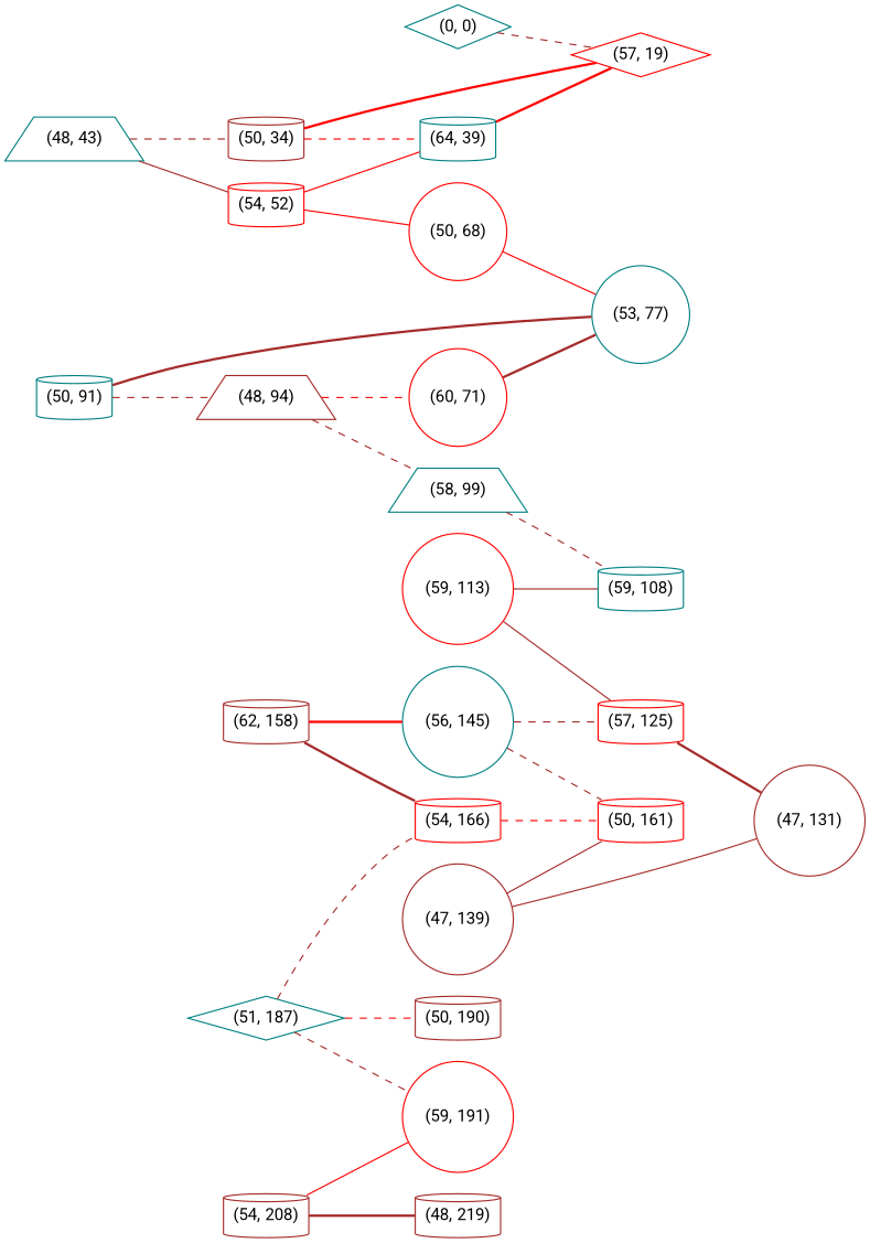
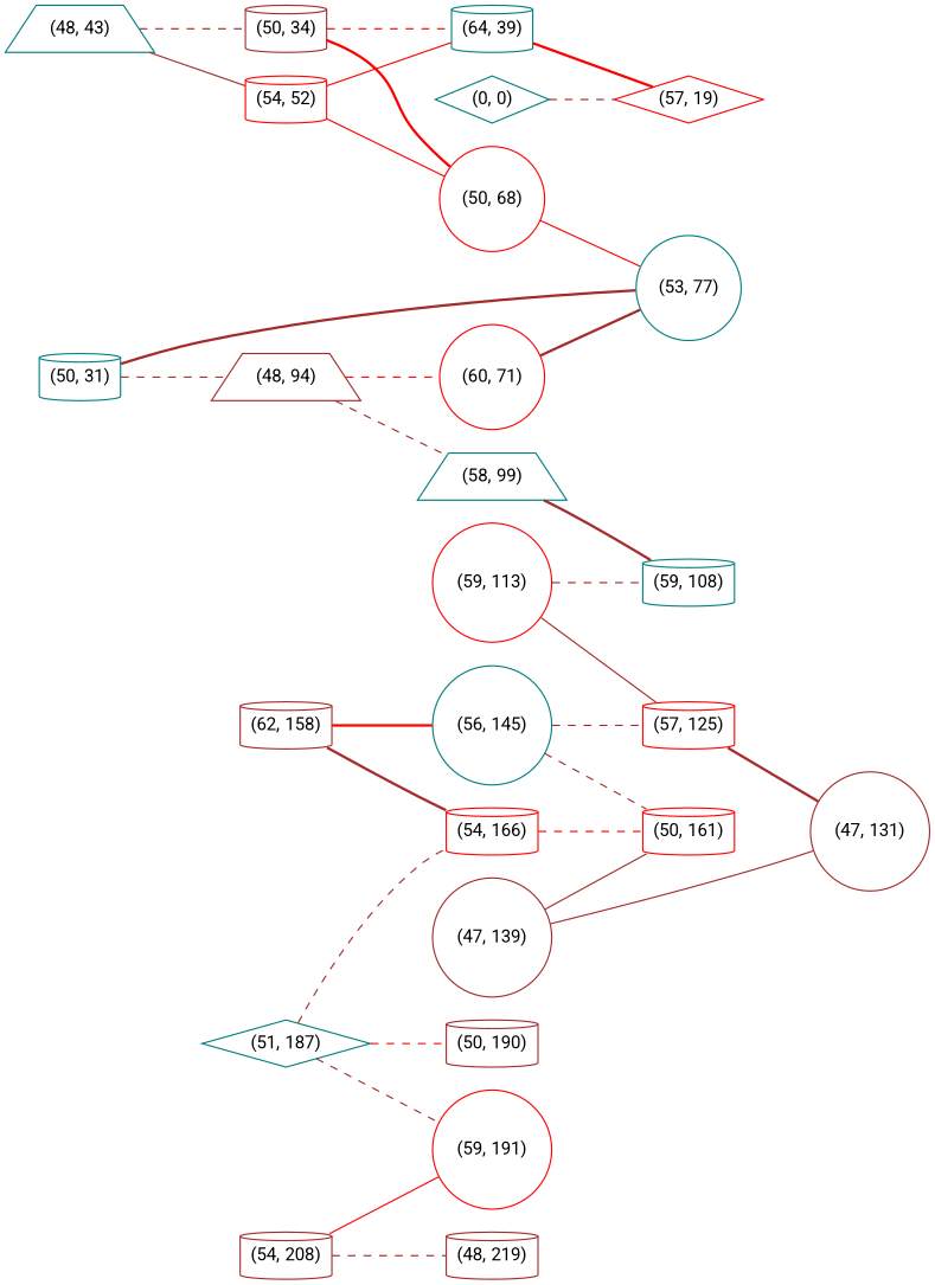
  graph {
    fontname=Roboto
    rankdir=LR
    node [color=teal fontname=Roboto shape=cylinder]
    edge [color=brown fontname=Roboto style=dashed weight=1]
    "(48, 43)" [shape=trapezium]
    "(50, 34)" [color=brown]
    "(54, 52)" [color=red]
    "(64, 39)"
    "(57, 19)" [color=red shape=diamond]
    "(50, 68)" [color=red shape=circle]
    "(62, 158)" [color=brown]
    "(54, 166)" [color=red]
    "(56, 145)" [shape=circle]
    "(50, 161)" [color=red]
    "(57, 125)" [color=red]
    "(48, 94)" [color=brown shape=trapezium]
-   "(50, 91)"
+   "(50, 91)" [label="(50, 31)"]
    "(53, 77)" [shape=circle]
    "(58, 99)" [shape=trapezium]
    "(60, 71)" [color=red shape=circle]
    "(54, 208)" [color=brown]
    "(59, 191)" [color=red shape=circle]
    "(48, 219)" [color=brown]
    "(51, 187)" [shape=diamond]
    "(50, 190)" [color=brown]
    "(59, 113)" [color=red shape=circle]
    "(59, 108)"
    "(47, 131)" [color=brown shape=circle]
    "(0, 0)" [shape=diamond]
    "(47, 139)" [color=brown shape=circle]
    "(48, 43)" -- "(50, 34)" [weight=3]
    "(48, 43)" -- "(54, 52)" [style=solid weight=2]
    "(50, 34)" -- "(64, 39)" [color=red weight=3]
-   "(50, 34)" -- "(57, 19)" [color=red style=bold]
+   "(50, 34)" -- "(50, 68)" [color=red style=bold]
    "(54, 52)" -- "(64, 39)" [color=red style=solid]
    "(54, 52)" -- "(50, 68)" [color=red style=solid]
    "(64, 39)" -- "(57, 19)" [color=red style=bold weight=3]
    "(50, 68)" -- "(53, 77)" [color=red style=solid]
    "(62, 158)" -- "(54, 166)" [style=bold]
    "(62, 158)" -- "(56, 145)" [color=red style=bold weight=3]
    "(54, 166)" -- "(50, 161)" [color=red]
    "(56, 145)" -- "(50, 161)" [weight=3]
    "(56, 145)" -- "(57, 125)"
    "(57, 125)" -- "(47, 131)" [style=bold]
    "(48, 94)" -- "(58, 99)"
    "(48, 94)" -- "(60, 71)" [color=red weight=3]
    "(50, 91)" -- "(48, 94)" [weight=3]
    "(50, 91)" -- "(53, 77)" [style=bold]
-   "(58, 99)" -- "(59, 108)"
+   "(58, 99)" -- "(59, 108)" [style=bold]
    "(60, 71)" -- "(53, 77)" [style=bold]
    "(54, 208)" -- "(59, 191)" [color=red style=solid]
-   "(54, 208)" -- "(48, 219)" [style=bold weight=3]
+   "(54, 208)" -- "(48, 219)" [weight=3]
    "(51, 187)" -- "(54, 166)"
    "(51, 187)" -- "(59, 191)"
    "(51, 187)" -- "(50, 190)" [color=red]
    "(59, 113)" -- "(57, 125)" [style=solid]
-   "(59, 113)" -- "(59, 108)" [style=solid weight=3]
+   "(59, 113)" -- "(59, 108)" [weight=3]
    "(0, 0)" -- "(57, 19)" [weight=4]
    "(47, 139)" -- "(50, 161)" [style=solid weight=3]
    "(47, 139)" -- "(47, 131)" [style=solid]
  }
